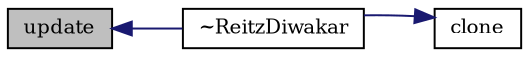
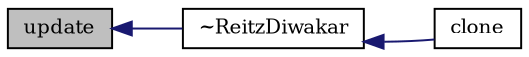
  digraph {
    fontname="DejaVu Serif"
    rankdir=LR
    node [color=black fontname="DejaVu Serif" fontsize=10 shape=record]
    edge [color=midnightblue dir=back fontname="DejaVu Serif" fontsize=10 labelfontname=Helvetica labelfontsize=10 style=solid]
    n1 [fillcolor=grey75 fontcolor=black height=0.2 label=update style=filled width=0.4]
    n2 [height=0.2 label="~ReitzDiwakar" width=0.4]
    n3 [height=0.2 label=clone width=0.4]
    n1 -> n2
-   n3 -> n2
+   n2 -> n3
  }
